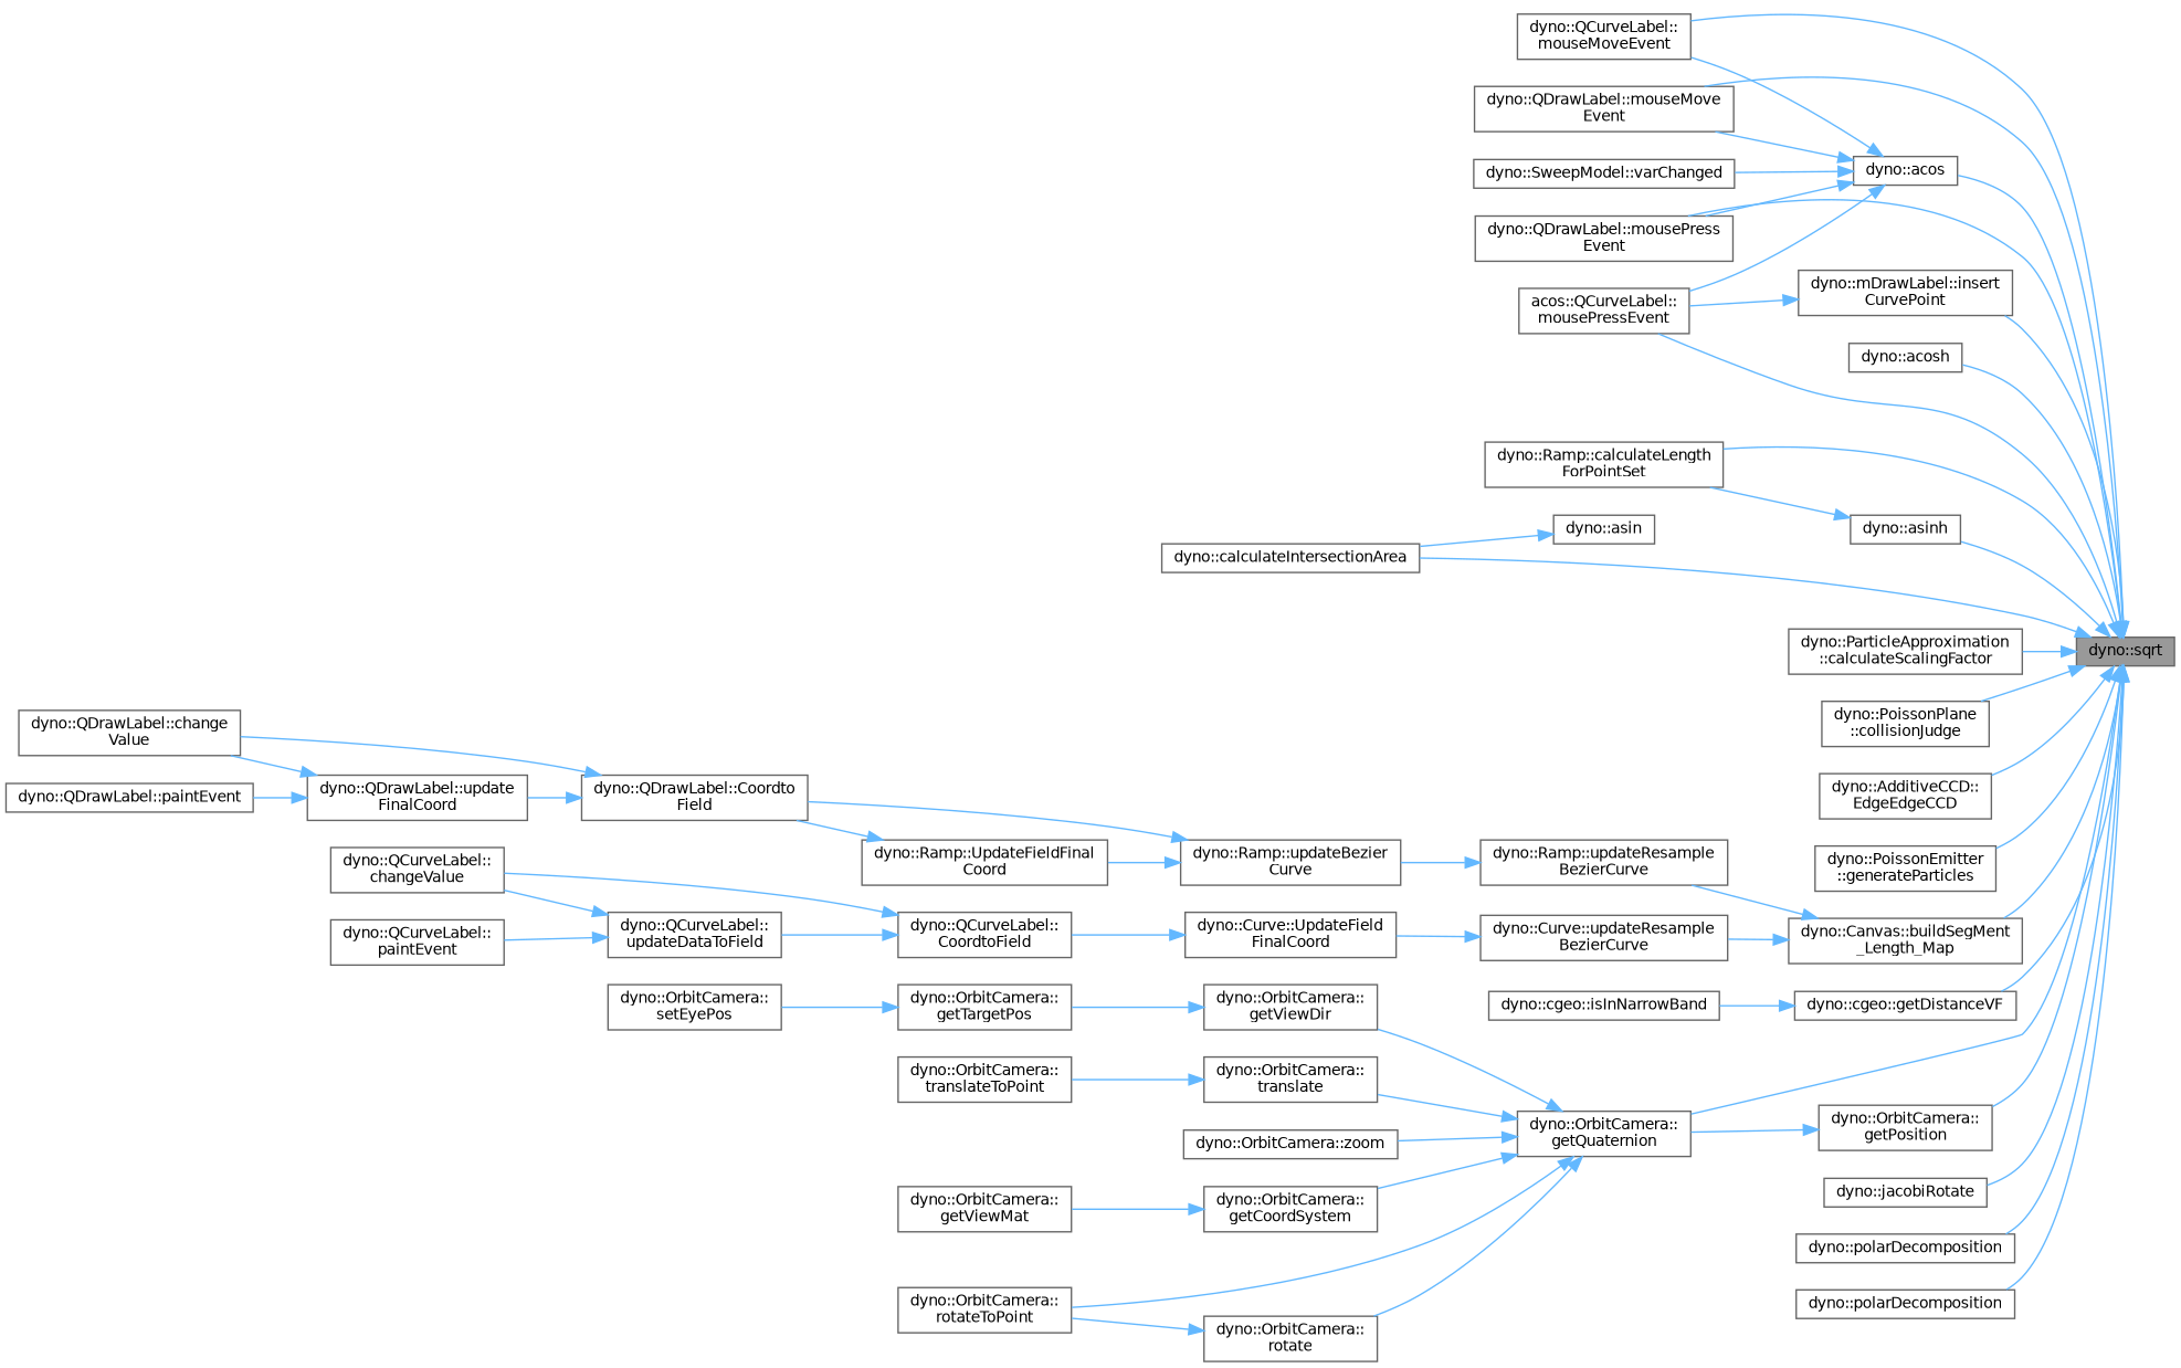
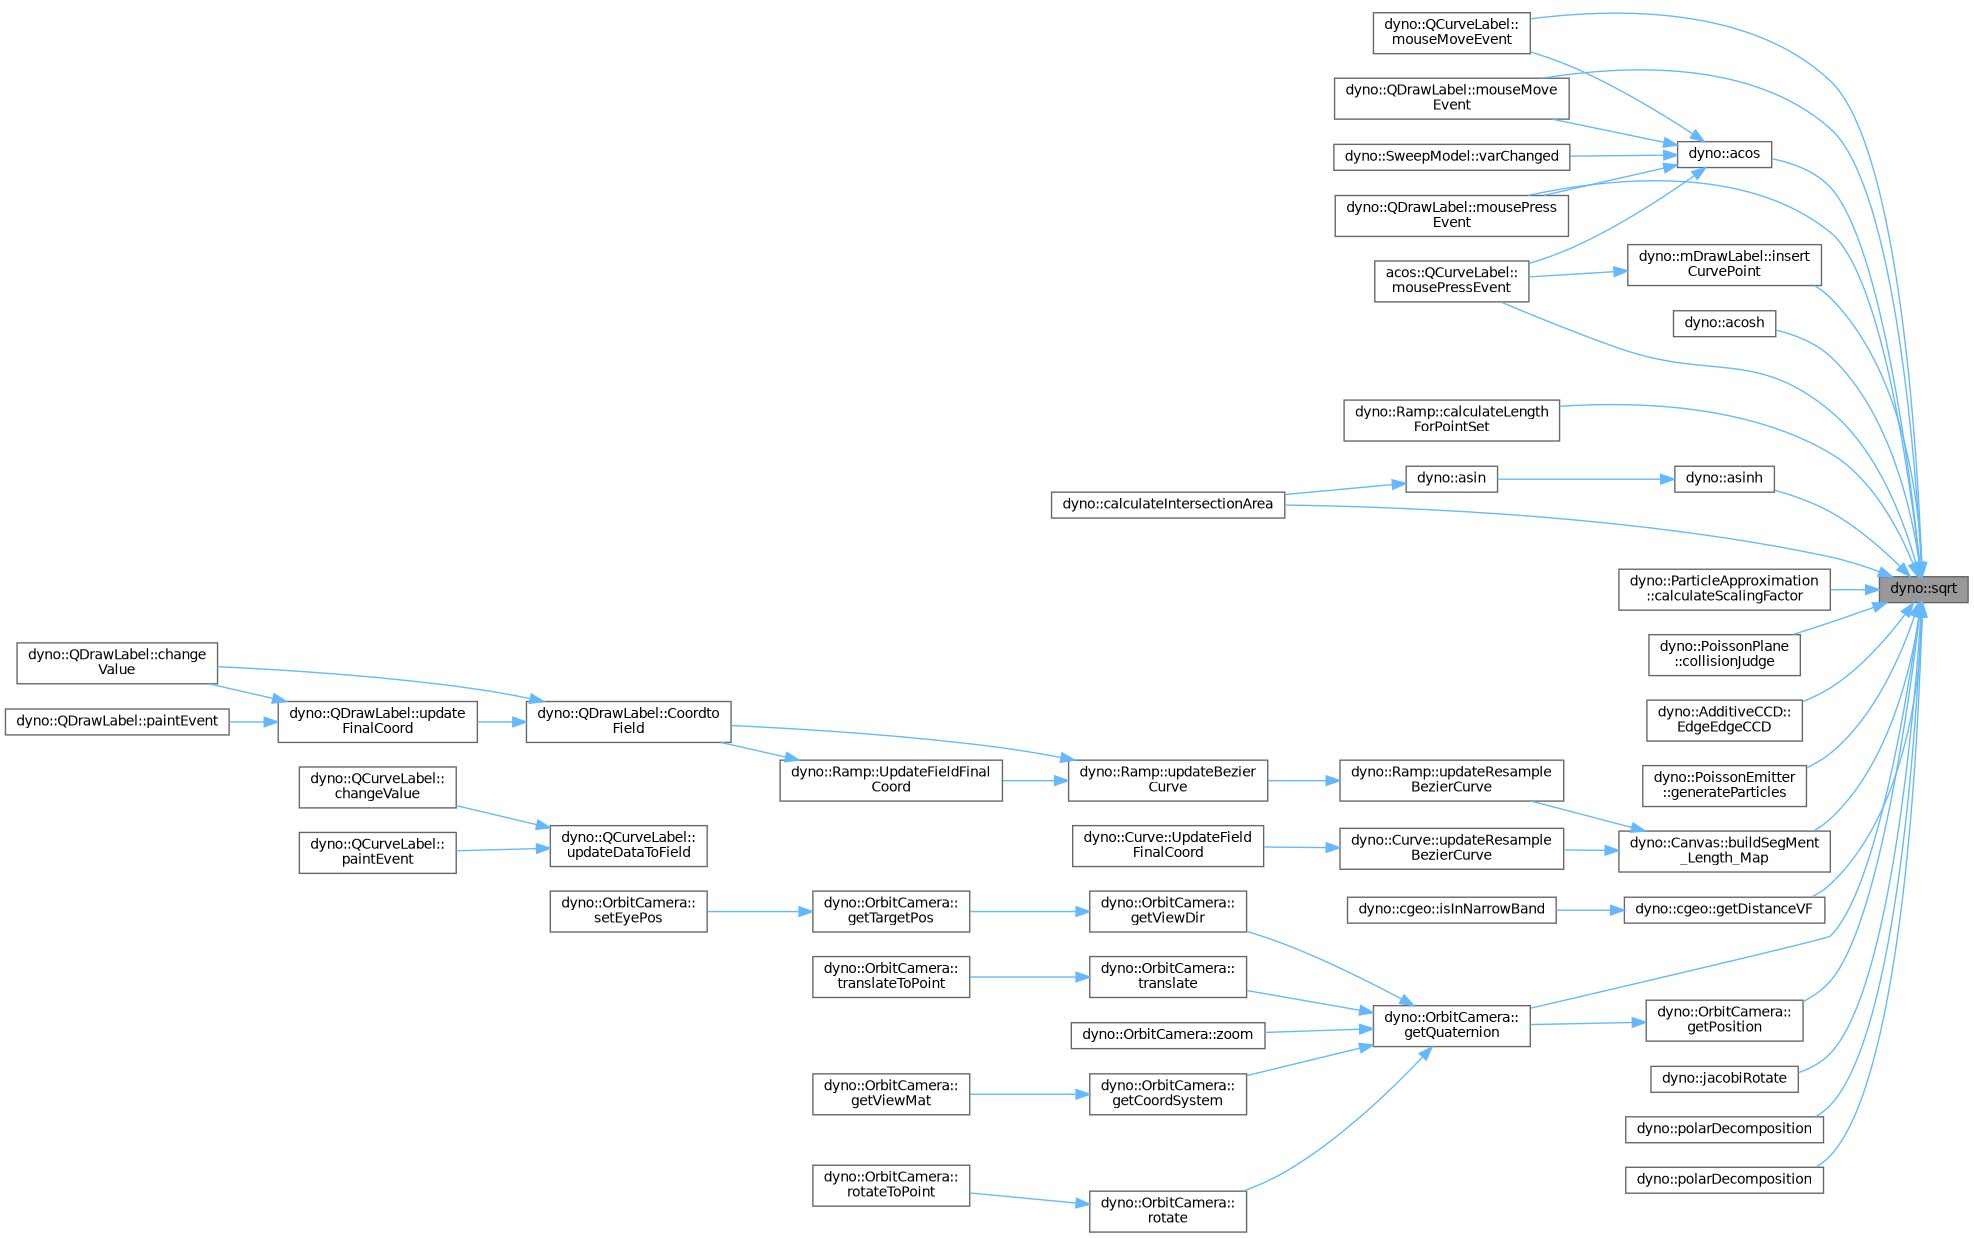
  digraph {
    rankdir=RL
    node [color=grey40 fillcolor=white fontname=Helvetica fontsize=10 shape=box style=filled]
    edge [color=steelblue1 dir=back fontname=Helvetica fontsize=10 labelfontname=Helvetica labelfontsize=10 style=solid]
    n1 [color=gray40 fillcolor=grey60 fontcolor=black height=0.2 label="dyno::sqrt" width=0.4]
    n2 [height=0.2 label="dyno::acos" width=0.4]
    n3 [height=0.2 label="dyno::QCurveLabel::\lmouseMoveEvent" width=0.4]
    n4 [height=0.2 label="dyno::QDrawLabel::mouseMove\lEvent" width=0.4]
    n5 [height=0.2 label="acos::QCurveLabel::\lmousePressEvent" width=0.4]
    n6 [height=0.2 label="dyno::QDrawLabel::mousePress\lEvent" width=0.4]
    n7 [height=0.2 label="dyno::acosh" width=0.4]
    n8 [height=0.2 label="dyno::asinh" width=0.4]
    n9 [height=0.2 label="dyno::calculateIntersectionArea" width=0.4]
    n10 [height=0.2 label="dyno::Canvas::buildSegMent\l_Length_Map" width=0.4]
    n11 [height=0.2 label="dyno::Ramp::calculateLength\lForPointSet" width=0.4]
    n12 [height=0.2 label="dyno::ParticleApproximation\l::calculateScalingFactor" width=0.4]
    n13 [height=0.2 label="dyno::PoissonPlane\l::collisionJudge" width=0.4]
    n14 [height=0.2 label="dyno::AdditiveCCD::\lEdgeEdgeCCD" width=0.4]
    n15 [height=0.2 label="dyno::PoissonEmitter\l::generateParticles" width=0.4]
    n16 [height=0.2 label="dyno::cgeo::getDistanceVF" width=0.4]
    n17 [height=0.2 label="dyno::OrbitCamera::\lgetPosition" width=0.4]
    n18 [height=0.2 label="dyno::OrbitCamera::\lgetQuaternion" width=0.4]
    n19 [height=0.2 label="dyno::mDrawLabel::insert\lCurvePoint" width=0.4]
    n20 [height=0.2 label="dyno::jacobiRotate" width=0.4]
    n21 [height=0.2 label="dyno::polarDecomposition" width=0.4]
    n22 [height=0.2 label="dyno::polarDecomposition" width=0.4]
    n23 [height=0.2 label="dyno::SweepModel::varChanged" width=0.4]
    n24 [height=0.2 label="dyno::asin" width=0.4]
    n25 [height=0.2 label="dyno::Ramp::updateResample\lBezierCurve" width=0.4]
    n26 [height=0.2 label="dyno::Curve::updateResample\lBezierCurve" width=0.4]
    n27 [height=0.2 label="dyno::cgeo::isInNarrowBand" width=0.4]
    n28 [height=0.2 label="dyno::OrbitCamera::\lgetCoordSystem" width=0.4]
    n29 [height=0.2 label="dyno::OrbitCamera::\lgetViewDir" width=0.4]
    n30 [height=0.2 label="dyno::OrbitCamera::\lrotate" width=0.4]
    n31 [height=0.2 label="dyno::OrbitCamera::\lrotateToPoint" width=0.4]
    n32 [height=0.2 label="dyno::OrbitCamera::\ltranslate" width=0.4]
    n33 [height=0.2 label="dyno::OrbitCamera::zoom" width=0.4]
    n34 [height=0.2 label="dyno::Ramp::updateBezier\lCurve" width=0.4]
    n35 [height=0.2 label="dyno::Curve::UpdateField\lFinalCoord" width=0.4]
    n36 [height=0.2 label="dyno::QDrawLabel::Coordto\lField" width=0.4]
    n37 [height=0.2 label="dyno::Ramp::UpdateFieldFinal\lCoord" width=0.4]
    n38 [height=0.2 label="dyno::QDrawLabel::change\lValue" width=0.4]
    n39 [height=0.2 label="dyno::QDrawLabel::update\lFinalCoord" width=0.4]
    n40 [height=0.2 label="dyno::QDrawLabel::paintEvent" width=0.4]
-   n41 [height=0.2 label="dyno::QCurveLabel::\lCoordtoField" width=0.4]
    n42 [height=0.2 label="dyno::QCurveLabel::\lchangeValue" width=0.4]
    n43 [height=0.2 label="dyno::QCurveLabel::\lupdateDataToField" width=0.4]
    n44 [height=0.2 label="dyno::QCurveLabel::\lpaintEvent" width=0.4]
    n45 [height=0.2 label="dyno::OrbitCamera::\lgetViewMat" width=0.4]
    n46 [height=0.2 label="dyno::OrbitCamera::\lgetTargetPos" width=0.4]
    n47 [height=0.2 label="dyno::OrbitCamera::\ltranslateToPoint" width=0.4]
    n48 [height=0.2 label="dyno::OrbitCamera::\lsetEyePos" width=0.4]
    n1 -> n2
    n1 -> n3
    n1 -> n4
    n1 -> n5
    n1 -> n6
    n1 -> n7
    n1 -> n8
    n1 -> n9
    n1 -> n10
    n1 -> n11
    n1 -> n12
    n1 -> n13
    n1 -> n14
    n1 -> n15
    n1 -> n16
    n1 -> n17
    n1 -> n18
    n1 -> n19
    n1 -> n20
    n1 -> n21
    n1 -> n22
    n2 -> n3
    n2 -> n4
    n2 -> n5
    n2 -> n6
    n2 -> n23
-   n8 -> n11
+   n8 -> n24
    n10 -> n25
    n10 -> n26
    n16 -> n27
    n17 -> n18
    n18 -> n28
    n18 -> n29
    n18 -> n30
-   n18 -> n31
    n18 -> n32
    n18 -> n33
    n19 -> n5
    n24 -> n9
    n25 -> n34
    n26 -> n35
    n28 -> n45
    n29 -> n46
    n30 -> n31
    n32 -> n47
    n34 -> n36
    n34 -> n37
-   n35 -> n41
    n36 -> n38
    n36 -> n39
    n37 -> n36
    n39 -> n38
    n39 -> n40
-   n41 -> n42
-   n41 -> n43
    n43 -> n42
    n43 -> n44
    n46 -> n48
  }
